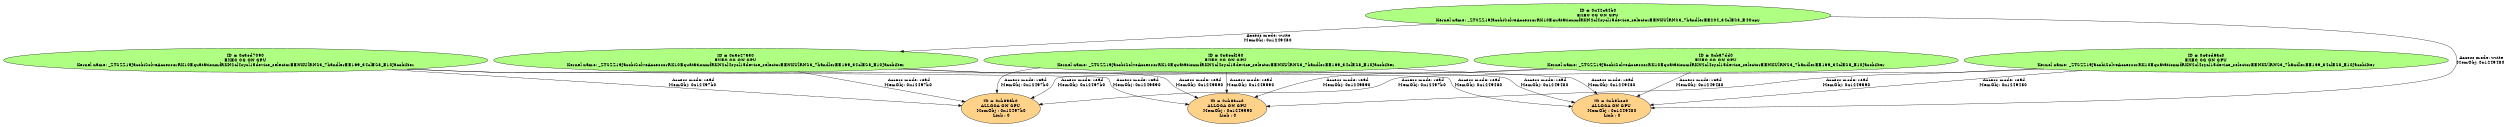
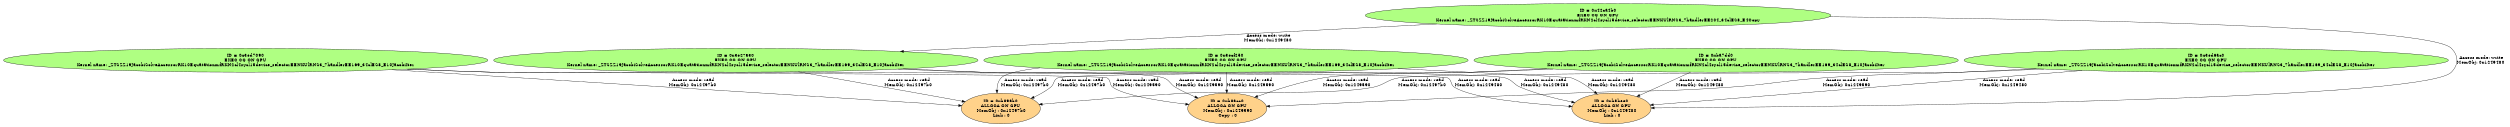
  strict digraph {
    node [fillcolor="#AFFF82" style=filled]
    n1 [label="ID = 0x3ed7090\nEXEC CG ON GPU\nKernel name: _ZTSZZ19JacobiSolveAccessorRK10EquatationmfRKN2cl4sycl15device_selectorEENKUlRNS3_7handlerEE169_34clES8_E10JacobiIter\n"]
    n2 [fillcolor="#FFD28A" label="ID = 0xb89ab0\nALLOCA ON GPU\n MemObj : 0x12497b0\n Link : 0\n"]
-   n3 [fillcolor="#FFD28A" label="ID = 0xb8acc0\nALLOCA ON GPU\n MemObj : 0x1249590\n Link : 0\n"]
+   n3 [fillcolor="#FFD28A" label="ID = 0xb8acc0\nALLOCA ON GPU\n MemObj : 0x1249590\n Copy : 0\n"]
    n4 [fillcolor="#FFD28A" label="ID = 0xb8bee0\nALLOCA ON GPU\n MemObj : 0x1249480\n Link : 0\n"]
    n5 [label="ID = 0x3ed6ac0\nEXEC CG ON GPU\nKernel name: _ZTSZZ19JacobiSolveAccessorRK10EquatationmfRKN2cl4sycl15device_selectorEENKUlRNS3_7handlerEE169_34clES8_E10JacobiIter\n"]
    n6 [label="ID = 0xba7dd0\nEXEC CG ON GPU\nKernel name: _ZTSZZ19JacobiSolveAccessorRK10EquatationmfRKN2cl4sycl15device_selectorEENKUlRNS3_7handlerEE169_34clES8_E10JacobiIter\n"]
    n7 [label="ID = 0x42ca4b0\nEXEC CG ON GPU\nKernel name: _ZTSZZ19JacobiSolveAccessorRK10EquatationmfRKN2cl4sycl15device_selectorEENKUlRNS3_7handlerEE204_34clES8_E4Copy\n"]
    n8 [label="ID = 0x3e27a30\nEXEC CG ON GPU\nKernel name: _ZTSZZ19JacobiSolveAccessorRK10EquatationmfRKN2cl4sycl15device_selectorEENKUlRNS3_7handlerEE169_34clES8_E10JacobiIter\n"]
    n9 [label="ID = 0x3ecf250\nEXEC CG ON GPU\nKernel name: _ZTSZZ19JacobiSolveAccessorRK10EquatationmfRKN2cl4sycl15device_selectorEENKUlRNS3_7handlerEE169_34clES8_E10JacobiIter\n"]
    n1 -> n2 [label="Access mode: read\nMemObj: 0x12497b0 "]
    n1 -> n3 [label="Access mode: read\nMemObj: 0x1249590 "]
    n1 -> n4 [label="Access mode: read\nMemObj: 0x1249480 "]
    n5 -> n2 [label="Access mode: read\nMemObj: 0x12497b0 "]
    n5 -> n3 [label="Access mode: read\nMemObj: 0x1249590 "]
    n5 -> n4 [label="Access mode: read\nMemObj: 0x1249480 "]
    n6 -> n2 [label="Access mode: read\nMemObj: 0x12497b0 "]
    n6 -> n3 [label="Access mode: read\nMemObj: 0x1249590 "]
    n6 -> n4 [label="Access mode: read\nMemObj: 0x1249480 "]
    n7 -> n4 [label="Access mode: write\nMemObj: 0x1249480 "]
    n7 -> n8 [label="Access mode: write\nMemObj: 0x1249480 "]
    n8 -> n2 [label="Access mode: read\nMemObj: 0x12497b0 "]
    n8 -> n3 [label="Access mode: read\nMemObj: 0x1249590 "]
    n8 -> n4 [label="Access mode: read\nMemObj: 0x1249480 "]
    n9 -> n2 [label="Access mode: read\nMemObj: 0x12497b0 "]
    n9 -> n3 [label="Access mode: read\nMemObj: 0x1249590 "]
    n9 -> n4 [label="Access mode: read\nMemObj: 0x1249480 "]
  }
